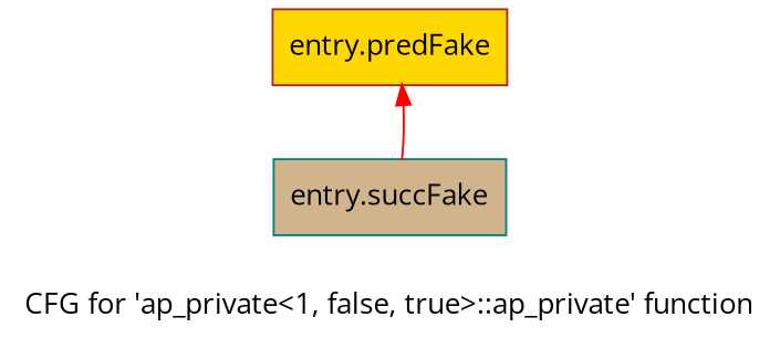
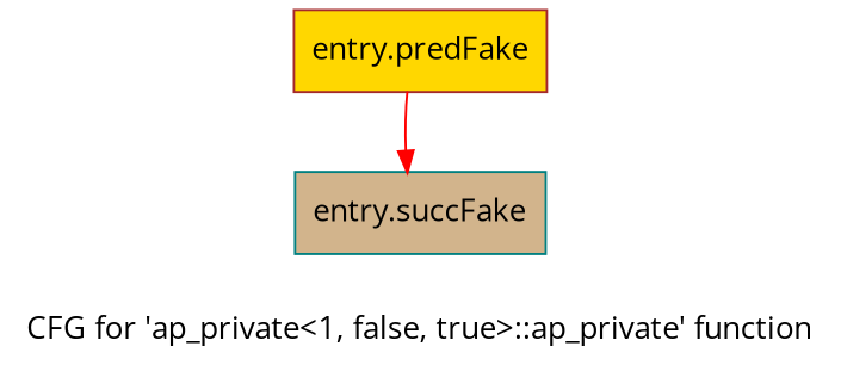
  digraph {
    label="CFG for 'ap_private\<1, false, true\>::ap_private' function"
    fontname="Open Sans"
    node [shape=record style=filled fontname="Open Sans"]
    n1 [label="{entry.predFake}" fillcolor=gold color=brown]
    n2 [filename="/home/omerfaruk/tools/Xilinx/Vitis_HLS/2023.2/include/etc/ap_private.h" label="{entry.succFake}" linenumber=1683 fillcolor=tan color=teal]
-   n2 -> n1 [execusionnum=2 filename="/home/omerfaruk/tools/Xilinx/Vitis_HLS/2023.2/include/etc/ap_private.h" color=red fontname="Open Sans"]
+   n1 -> n2 [execusionnum=2 filename="/home/omerfaruk/tools/Xilinx/Vitis_HLS/2023.2/include/etc/ap_private.h" color=red fontname="Open Sans"]
  }
